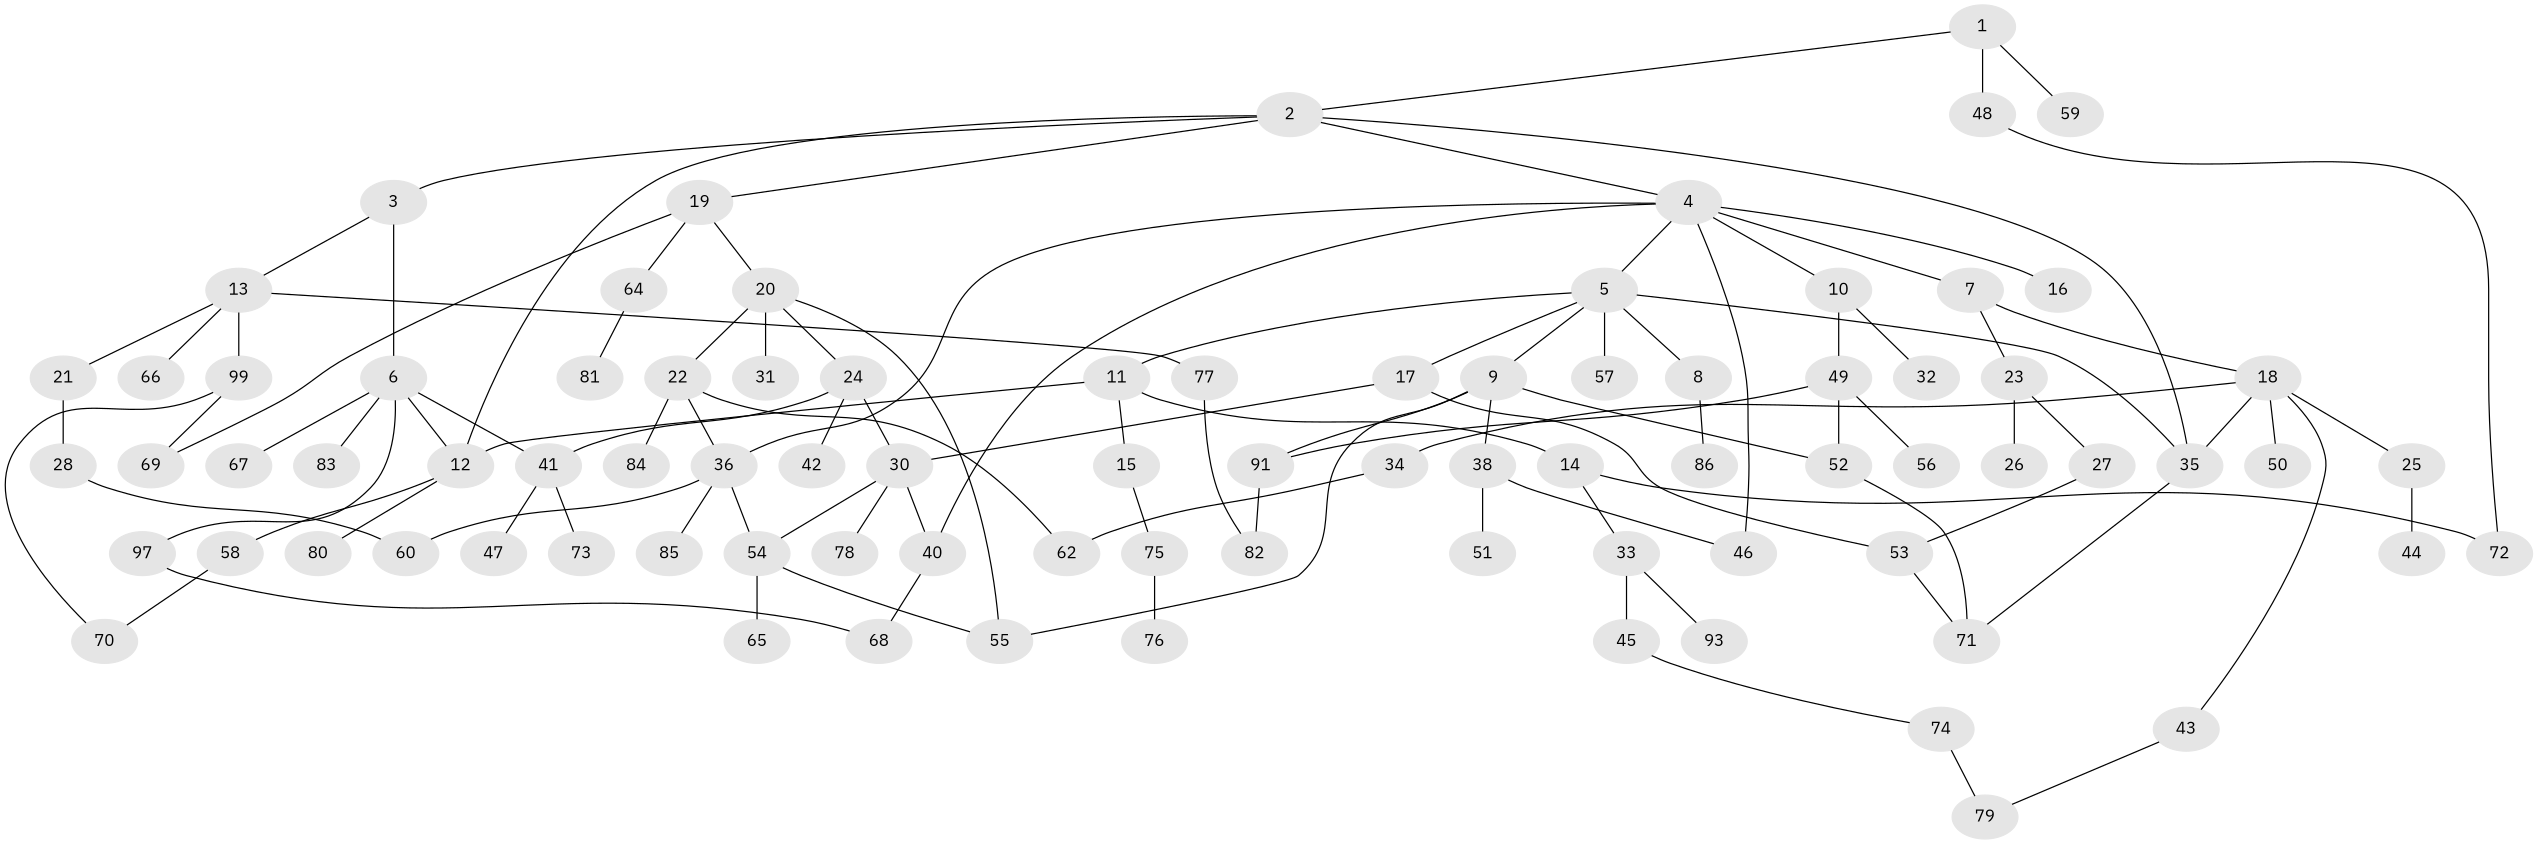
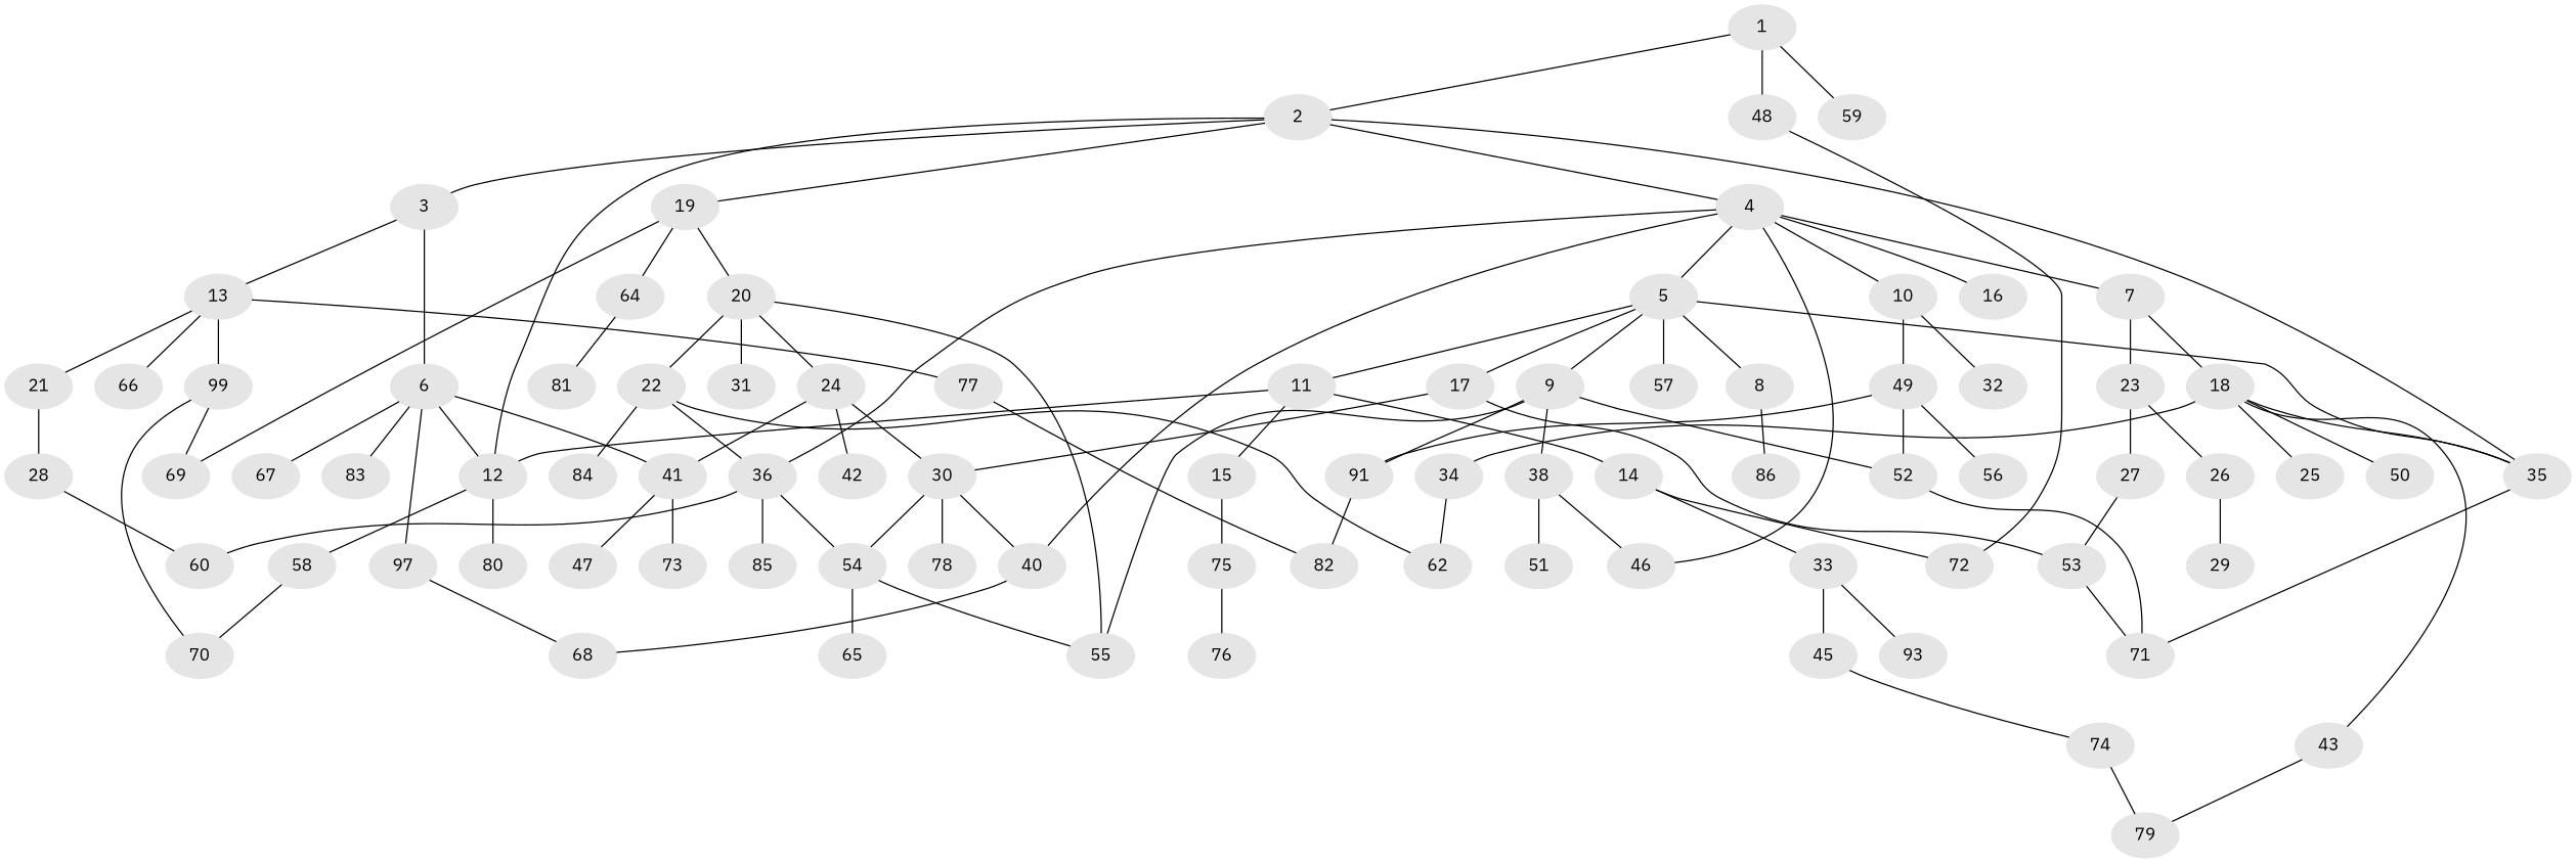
  graph {
    fontname="IBM Plex Sans"
    node [color=gray90 fontname="IBM Plex Sans" style=filled]
    edge [fontname="IBM Plex Sans"]
    1
    2
    48
    59
    3
    4
    12
    19
    35
    72
    6
    13
    5
    7
    10
    16
    36
    40
    46
    58
    80
    20
    64
    69
    71
    n26 [label=97]
    41
    67
    83
    21
    n31 [label=99]
    66
    77
    8
    9
    11
    17
    57
    18
    23
    32
    49
    60
    54
    85
    68
    86
    38
    52
    55
    n51 [label=91]
    14
    15
    30
    53
    47
    73
    25
    34
    43
    50
    26
    27
    51
    82
    56
    33
    75
    70
    28
    45
    n72 [label=93]
    76
    78
-   44
    62
    79
    22
    24
    31
    81
    84
    42
+   29
    65
    74
    1 -- 2
    1 -- 48
    1 -- 59
    2 -- 3
    2 -- 4
    2 -- 12
    2 -- 19
    2 -- 35
    48 -- 72
    3 -- 6
    3 -- 13
    4 -- 5
    4 -- 7
    4 -- 10
    4 -- 16
    4 -- 36
    4 -- 40
    4 -- 46
    12 -- 58
    12 -- 80
    19 -- 20
    19 -- 64
    19 -- 69
    35 -- 71
    6 -- 12
    6 -- n26
    6 -- 41
    6 -- 67
    6 -- 83
    13 -- 21
    13 -- n31
    13 -- 66
    13 -- 77
    5 -- 35
    5 -- 8
    5 -- 9
    5 -- 11
    5 -- 17
    5 -- 57
    7 -- 18
    7 -- 23
    10 -- 32
    10 -- 49
    36 -- 60
    36 -- 54
    36 -- 85
    40 -- 68
    58 -- 70
    20 -- 55
    20 -- 22
    20 -- 24
    20 -- 31
    64 -- 81
    n26 -- 68
    41 -- 47
    41 -- 73
    21 -- 28
    n31 -- 69
    n31 -- 70
    77 -- 82
    8 -- 86
    9 -- 38
    9 -- 52
    9 -- 55
    9 -- n51
    11 -- 12
    11 -- 14
    11 -- 15
    17 -- 30
    17 -- 53
    18 -- 35
    18 -- 25
    18 -- 34
    18 -- 43
    18 -- 50
    23 -- 26
    23 -- 27
    49 -- 52
    49 -- n51
    49 -- 56
    54 -- 55
    54 -- 65
    38 -- 46
    38 -- 51
    52 -- 71
    n51 -- 82
    14 -- 72
    14 -- 33
    15 -- 75
    30 -- 40
    30 -- 54
    30 -- 78
    53 -- 71
-   25 -- 44
    34 -- 62
    43 -- 79
+   26 -- 29
    27 -- 53
    33 -- 45
    33 -- n72
    75 -- 76
    28 -- 60
    45 -- 74
    22 -- 36
    22 -- 62
    22 -- 84
    24 -- 41
    24 -- 30
    24 -- 42
    74 -- 79
  }
